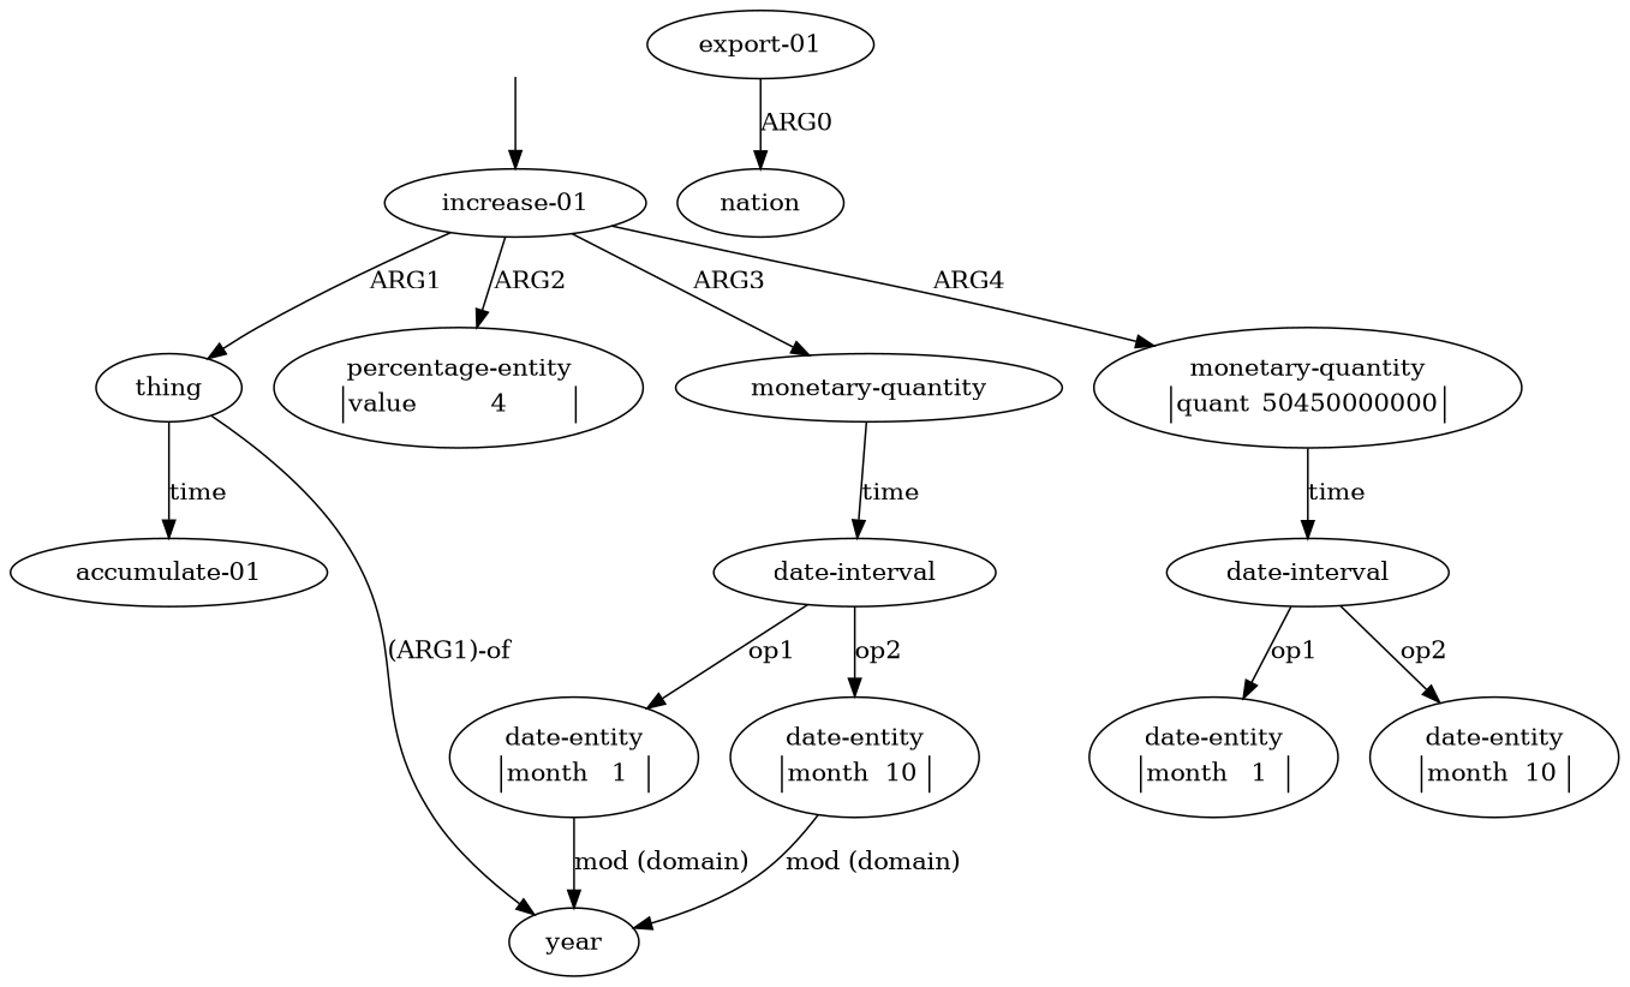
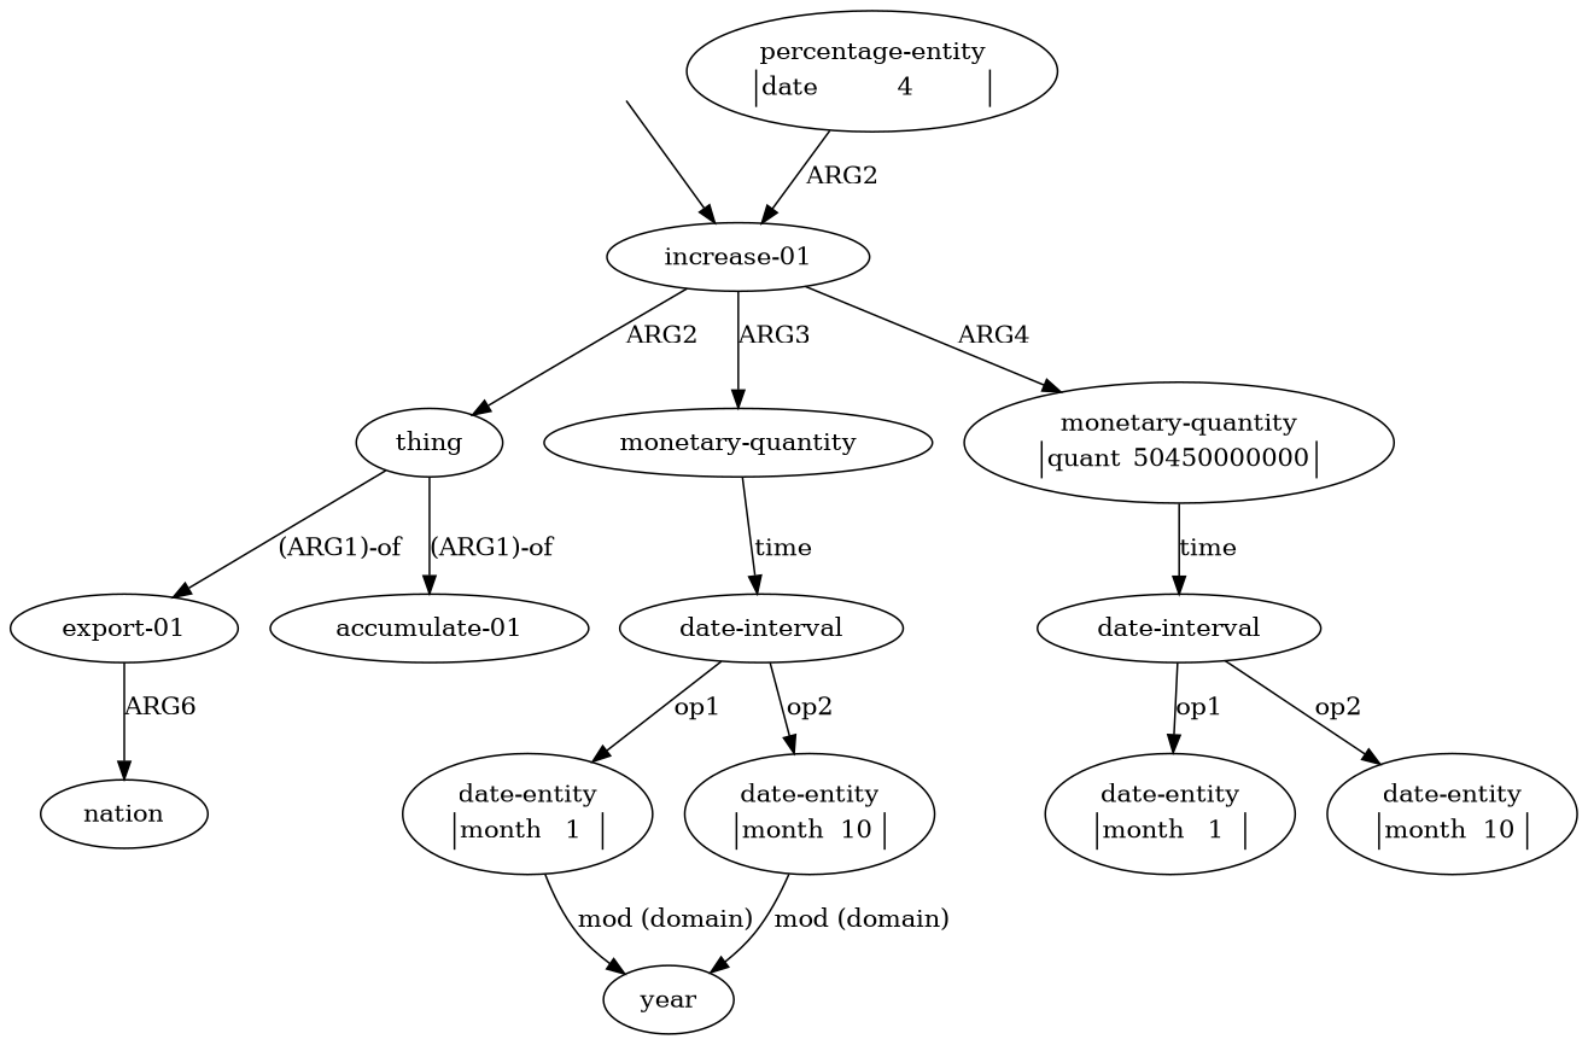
  digraph {
    top [style=invis]
    n2 [label=<<table align="center" border="0" cellspacing="0"><tr><td colspan="2">increase-01</td></tr></table>>]
    n3 [label=<<table align="center" border="0" cellspacing="0"><tr><td colspan="2">thing</td></tr></table>>]
-   n4 [label=<<table align="center" border="0" cellspacing="0"><tr><td colspan="2">percentage-entity</td></tr><tr><td sides="l" border="1" align="left">value</td><td sides="r" border="1" align="left">4</td></tr></table>>]
+   n4 [label=<<table align="center" border="0" cellspacing="0"><tr><td colspan="2">percentage-entity</td></tr><tr><td sides="l" border="1" align="left">date</td><td sides="r" border="1" align="left">4</td></tr></table>>]
    n5 [label=<<table align="center" border="0" cellspacing="0"><tr><td colspan="2">monetary-quantity</td></tr></table>>]
    n6 [label=<<table align="center" border="0" cellspacing="0"><tr><td colspan="2">monetary-quantity</td></tr><tr><td sides="l" border="1" align="left">quant</td><td sides="r" border="1" align="left">50450000000</td></tr></table>>]
    n7 [label=<<table align="center" border="0" cellspacing="0"><tr><td colspan="2">export-01</td></tr></table>>]
    n8 [label=<<table align="center" border="0" cellspacing="0"><tr><td colspan="2">accumulate-01</td></tr></table>>]
    n9 [label=<<table align="center" border="0" cellspacing="0"><tr><td colspan="2">date-interval</td></tr></table>>]
    n10 [label=<<table align="center" border="0" cellspacing="0"><tr><td colspan="2">date-interval</td></tr></table>>]
    n11 [label=<<table align="center" border="0" cellspacing="0"><tr><td colspan="2">nation</td></tr></table>>]
    n12 [label=<<table align="center" border="0" cellspacing="0"><tr><td colspan="2">date-entity</td></tr><tr><td sides="l" border="1" align="left">month</td><td sides="r" border="1" align="left">1</td></tr></table>>]
    n13 [label=<<table align="center" border="0" cellspacing="0"><tr><td colspan="2">date-entity</td></tr><tr><td sides="l" border="1" align="left">month</td><td sides="r" border="1" align="left">10</td></tr></table>>]
    n14 [label=<<table align="center" border="0" cellspacing="0"><tr><td colspan="2">year</td></tr></table>>]
    n15 [label=<<table align="center" border="0" cellspacing="0"><tr><td colspan="2">date-entity</td></tr><tr><td sides="l" border="1" align="left">month</td><td sides="r" border="1" align="left">1</td></tr></table>>]
    n16 [label=<<table align="center" border="0" cellspacing="0"><tr><td colspan="2">date-entity</td></tr><tr><td sides="l" border="1" align="left">month</td><td sides="r" border="1" align="left">10</td></tr></table>>]
    top -> n2
-   n2 -> n3 [label=ARG1]
-   n2 -> n4 [label=ARG2]
+   n2 -> n3 [label=ARG2]
+   n4 -> n2 [label=ARG2]
    n2 -> n5 [label=ARG3]
    n2 -> n6 [label=ARG4]
-   n3 -> n14 [label="(ARG1)-of"]
-   n3 -> n8 [label=time]
+   n3 -> n7 [label="(ARG1)-of"]
+   n3 -> n8 [label="(ARG1)-of"]
    n5 -> n9 [label=time]
    n6 -> n10 [label=time]
-   n7 -> n11 [label=ARG0]
+   n7 -> n11 [label=ARG6]
    n9 -> n12 [label=op1]
    n9 -> n13 [label=op2]
    n10 -> n15 [label=op1]
    n10 -> n16 [label=op2]
    n12 -> n14 [label="mod (domain)"]
    n13 -> n14 [label="mod (domain)"]
  }
